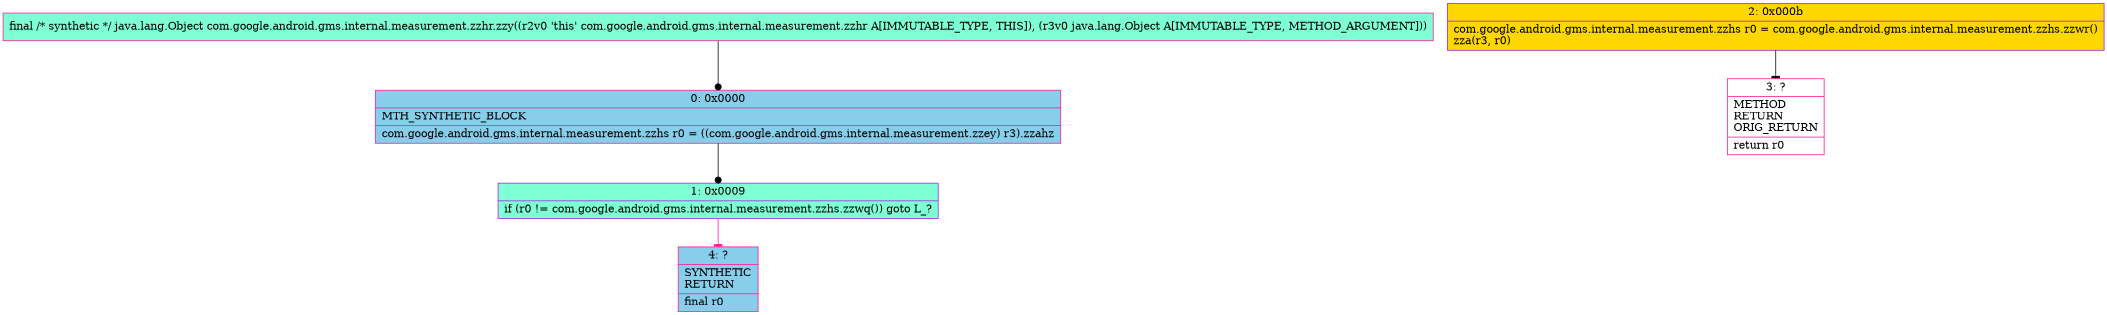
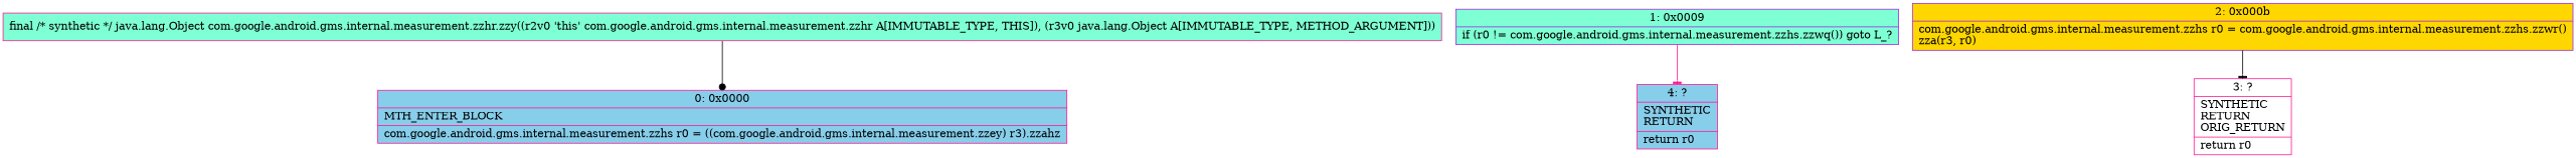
  digraph {
    node [color=deeppink fillcolor=skyblue shape=record style=filled]
    edge [arrowhead=dot color=black]
-   n1 [label="{0\:\ 0x0000|MTH_SYNTHETIC_BLOCK\l|com.google.android.gms.internal.measurement.zzhs r0 = ((com.google.android.gms.internal.measurement.zzey) r3).zzahz\l}"]
+   n1 [label="{0\:\ 0x0000|MTH_ENTER_BLOCK\l|com.google.android.gms.internal.measurement.zzhs r0 = ((com.google.android.gms.internal.measurement.zzey) r3).zzahz\l}"]
    n2 [color=purple fillcolor=aquamarine label="{1\:\ 0x0009|if (r0 != com.google.android.gms.internal.measurement.zzhs.zzwq()) goto L_?\l}"]
-   n3 [label="{4\:\ ?|SYNTHETIC\lRETURN\l|final r0\l}"]
+   n3 [label="{4\:\ ?|SYNTHETIC\lRETURN\l|return r0\l}"]
    n4 [color=purple fillcolor=gold label="{2\:\ 0x000b|com.google.android.gms.internal.measurement.zzhs r0 = com.google.android.gms.internal.measurement.zzhs.zzwr()\lzza(r3, r0)\l}"]
-   n5 [fillcolor=white label="{3\:\ ?|METHOD\lRETURN\lORIG_RETURN\l|return r0\l}"]
+   n5 [fillcolor=white label="{3\:\ ?|SYNTHETIC\lRETURN\lORIG_RETURN\l|return r0\l}"]
    n6 [fillcolor=aquamarine label="{final \/* synthetic *\/ java.lang.Object com.google.android.gms.internal.measurement.zzhr.zzy((r2v0 'this' com.google.android.gms.internal.measurement.zzhr A[IMMUTABLE_TYPE, THIS]), (r3v0 java.lang.Object A[IMMUTABLE_TYPE, METHOD_ARGUMENT])) }"]
-   n1 -> n2
    n2 -> n3 [arrowhead=tee color=deeppink]
    n4 -> n5 [arrowhead=tee]
    n6 -> n1
  }
